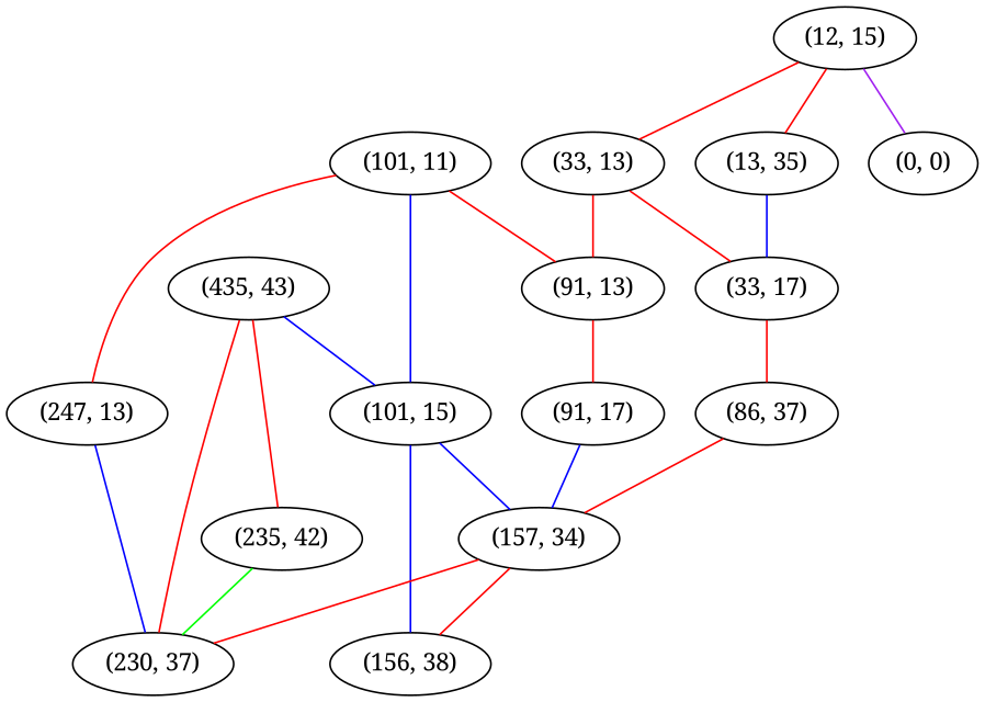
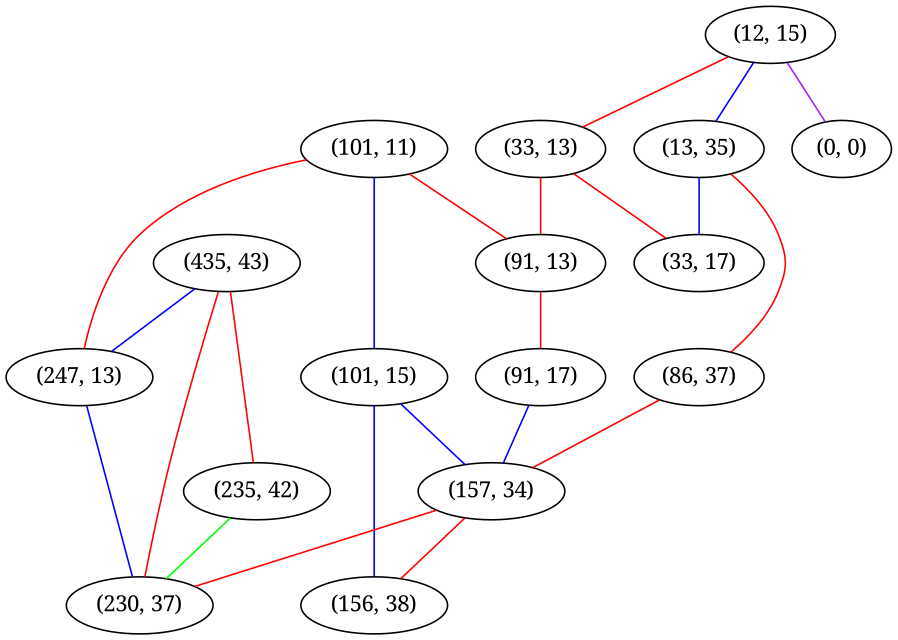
  graph {
    fontname="Noto Serif"
    node [fontname="Noto Serif"]
    edge [color=red fontname="Noto Serif" weight=1]
    "(12, 15)"
    "(0, 0)"
    "(33, 13)"
    "(13, 35)"
    "(91, 13)"
    "(33, 17)"
    "(86, 37)"
    n8 [label="(435, 43)"]
    "(235, 42)"
    "(247, 13)"
    "(230, 37)"
    "(101, 11)"
    "(101, 15)"
    "(91, 17)"
    "(157, 34)"
    "(156, 38)"
    "(12, 15)" -- "(0, 0)" [color=purple weight=4]
    "(12, 15)" -- "(33, 13)"
-   "(12, 15)" -- "(13, 35)" [weight=3]
+   "(12, 15)" -- "(13, 35)" [color=blue weight=3]
    "(33, 13)" -- "(91, 13)"
    "(33, 13)" -- "(33, 17)"
    "(13, 35)" -- "(33, 17)" [color=blue weight=3]
-   "(33, 17)" -- "(86, 37)"
+   "(13, 35)" -- "(86, 37)"
    "(91, 13)" -- "(91, 17)"
    "(86, 37)" -- "(157, 34)"
    n8 -- "(235, 42)"
-   n8 -- "(101, 15)" [color=blue weight=3]
+   n8 -- "(247, 13)" [color=blue weight=3]
    n8 -- "(230, 37)"
    "(235, 42)" -- "(230, 37)" [color=green weight=2]
    "(247, 13)" -- "(230, 37)" [color=blue weight=3]
    "(101, 11)" -- "(91, 13)"
    "(101, 11)" -- "(247, 13)"
    "(101, 11)" -- "(101, 15)" [color=blue]
    "(101, 15)" -- "(157, 34)" [color=blue weight=3]
    "(101, 15)" -- "(156, 38)" [color=blue weight=3]
    "(91, 17)" -- "(157, 34)" [color=blue weight=3]
    "(157, 34)" -- "(230, 37)"
    "(157, 34)" -- "(156, 38)"
  }
